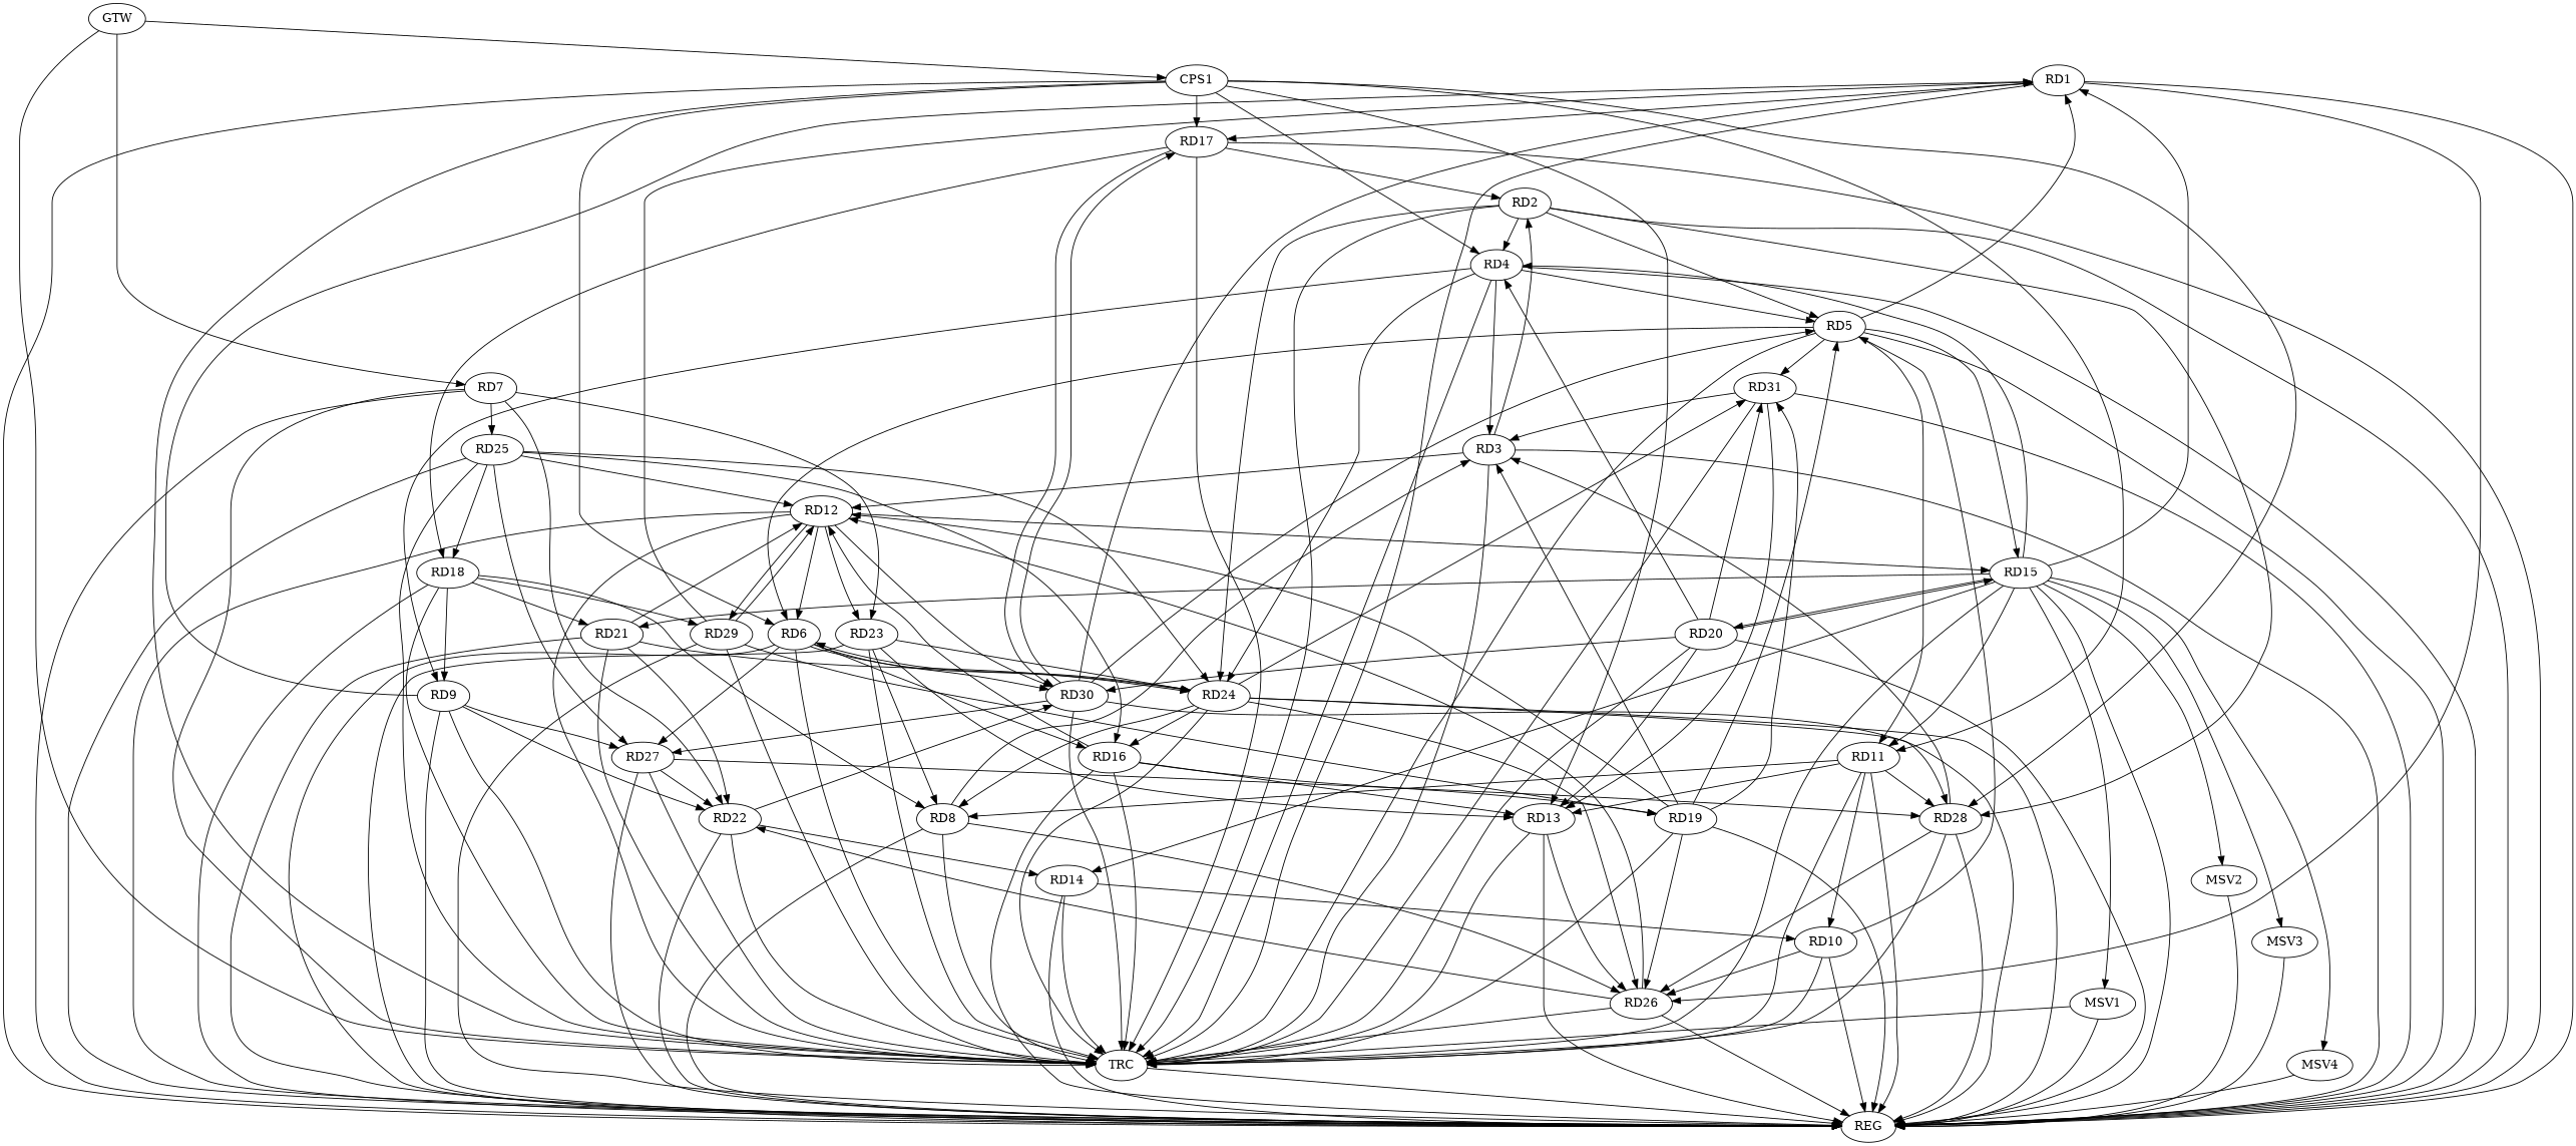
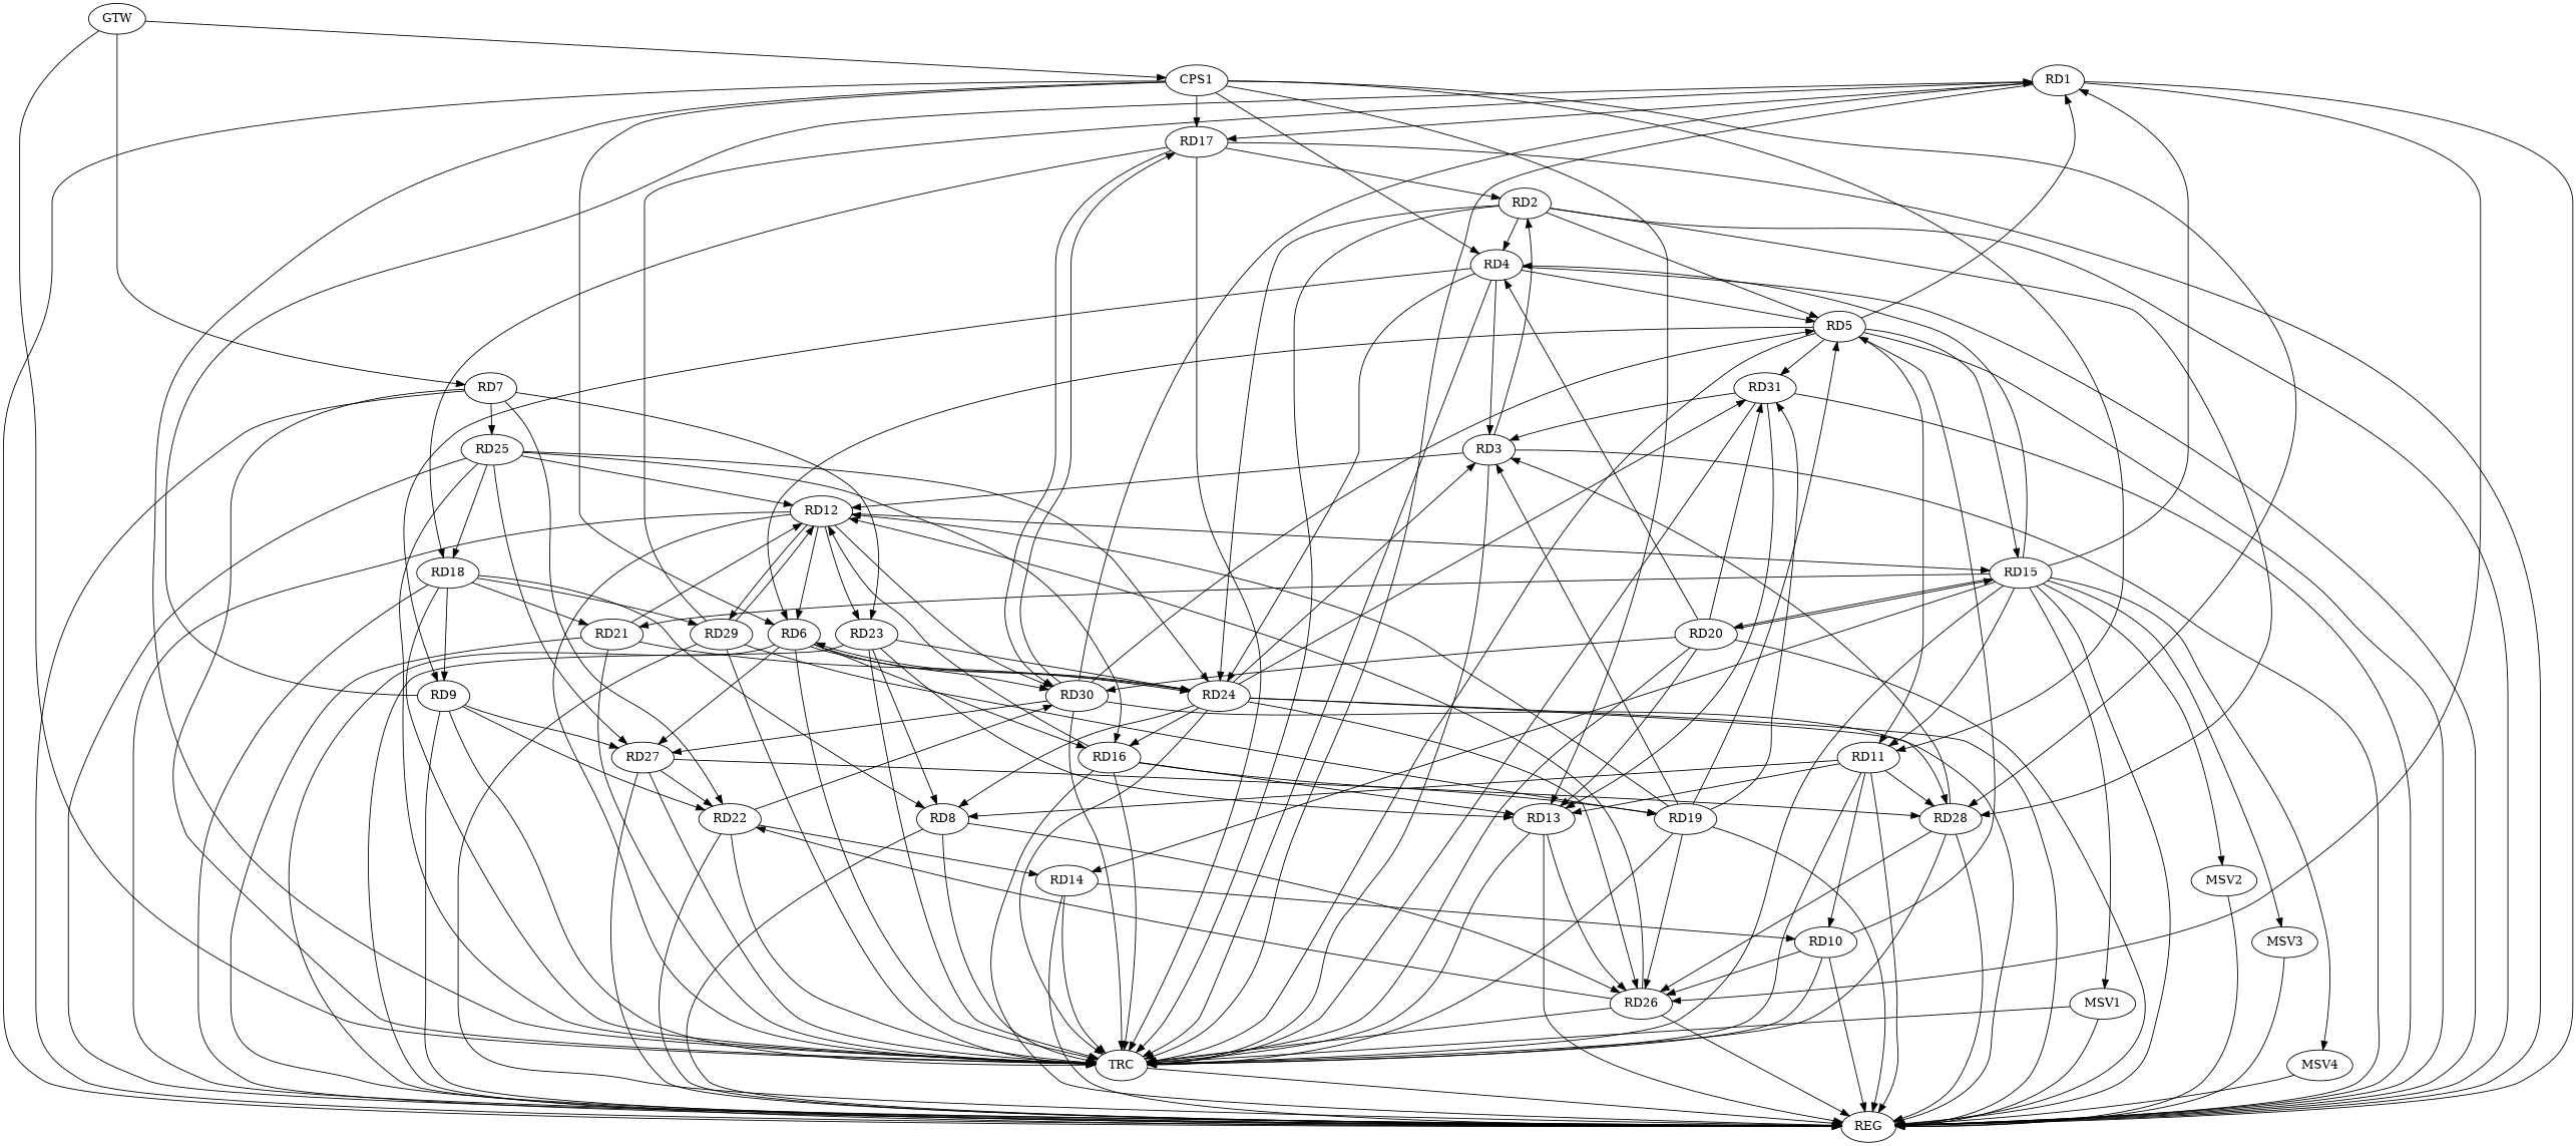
  strict digraph {
    n1 [label=RD1]
    n2 [label=RD17]
    n3 [label=RD26]
    n4 [label=REG]
    n5 [label=TRC]
    n6 [label=RD2]
    n7 [label=RD30]
    n8 [label=RD18]
    n9 [label=RD12]
    n10 [label=RD22]
    n11 [label=RD4]
    n12 [label=RD5]
    n13 [label=RD24]
    n14 [label=RD28]
    n15 [label=RD3]
    n16 [label=RD9]
    n17 [label=RD6]
    n18 [label=RD11]
    n19 [label=RD15]
    n20 [label=RD31]
    n21 [label=RD16]
    n22 [label=RD8]
    n23 [label=RD23]
    n24 [label=RD29]
    n25 [label=RD20]
    n26 [label=RD13]
    n27 [label=RD27]
    n28 [label=RD10]
    n29 [label=RD14]
    n30 [label=RD21]
    n31 [label=MSV1]
    n32 [label=MSV2]
    n33 [label=MSV3]
    n34 [label=MSV4]
    n35 [label=RD19]
    n36 [label=RD7]
    n37 [label=RD25]
    n38 [label=CPS1]
    n39 [label=GTW]
    n1 -> n2
    n1 -> n3
    n1 -> n4
    n1 -> n5
    n2 -> n4
    n2 -> n5
    n2 -> n6
    n2 -> n7
    n2 -> n8
    n3 -> n4
    n3 -> n5
    n3 -> n9
    n3 -> n10
    n5 -> n4
    n6 -> n4
    n6 -> n5
    n6 -> n11
    n6 -> n12
    n6 -> n13
    n6 -> n14
    n7 -> n1
    n7 -> n2
    n7 -> n4
    n7 -> n5
    n7 -> n12
    n7 -> n27
    n8 -> n4
    n8 -> n5
    n8 -> n16
    n8 -> n22
    n8 -> n24
    n8 -> n30
    n9 -> n4
    n9 -> n5
    n9 -> n7
    n9 -> n17
    n9 -> n19
    n9 -> n23
    n9 -> n24
    n10 -> n4
    n10 -> n5
    n10 -> n7
    n10 -> n29
    n11 -> n4
    n11 -> n5
    n11 -> n12
    n11 -> n13
    n11 -> n15
    n11 -> n16
    n12 -> n1
    n12 -> n4
    n12 -> n5
    n12 -> n17
    n12 -> n18
    n12 -> n19
    n12 -> n20
    n13 -> n3
    n13 -> n4
    n13 -> n5
    n13 -> n14
    n13 -> n17
    n13 -> n20
    n13 -> n21
    n13 -> n22
    n14 -> n3
    n14 -> n4
    n14 -> n5
    n14 -> n15
    n15 -> n4
    n15 -> n5
    n15 -> n6
    n15 -> n9
    n16 -> n1
    n16 -> n4
    n16 -> n5
    n16 -> n10
    n16 -> n27
    n17 -> n4
    n17 -> n5
    n17 -> n7
    n17 -> n13
    n17 -> n21
    n17 -> n27
    n18 -> n4
    n18 -> n5
    n18 -> n14
    n18 -> n22
    n18 -> n26
    n18 -> n28
    n19 -> n1
    n19 -> n4
    n19 -> n5
    n19 -> n11
    n19 -> n18
    n19 -> n25
    n19 -> n29
    n19 -> n30
    n19 -> n31
    n19 -> n32
    n19 -> n33
    n19 -> n34
    n20 -> n4
    n20 -> n5
    n20 -> n15
    n20 -> n26
    n21 -> n4
    n21 -> n5
    n21 -> n9
    n21 -> n26
    n21 -> n35
    n22 -> n3
    n22 -> n4
    n22 -> n5
-   n22 -> n15
+   n13 -> n15
    n23 -> n4
    n23 -> n5
    n23 -> n13
    n23 -> n22
    n23 -> n26
    n24 -> n1
    n24 -> n4
    n24 -> n5
    n24 -> n9
    n24 -> n35
    n25 -> n4
    n25 -> n5
    n25 -> n7
    n25 -> n11
    n25 -> n19
    n25 -> n20
    n25 -> n26
    n26 -> n3
    n26 -> n4
    n26 -> n5
    n27 -> n4
    n27 -> n5
    n27 -> n10
    n27 -> n14
    n28 -> n3
    n28 -> n4
    n28 -> n5
    n28 -> n12
    n29 -> n4
    n29 -> n5
    n29 -> n28
    n30 -> n4
    n30 -> n5
    n30 -> n9
-   n30 -> n10
    n30 -> n13
    n31 -> n4
    n31 -> n5
    n32 -> n4
    n33 -> n4
    n34 -> n4
    n35 -> n3
    n35 -> n4
    n35 -> n5
    n35 -> n9
    n35 -> n12
    n35 -> n15
    n35 -> n20
    n36 -> n4
    n36 -> n5
    n36 -> n10
    n36 -> n23
    n36 -> n37
    n37 -> n4
    n37 -> n5
    n37 -> n8
    n37 -> n9
    n37 -> n13
    n37 -> n21
    n37 -> n27
    n38 -> n2
    n38 -> n4
    n38 -> n5
    n38 -> n11
    n38 -> n14
    n38 -> n17
    n38 -> n18
    n38 -> n26
    n39 -> n5
    n39 -> n36
    n39 -> n38
  }
